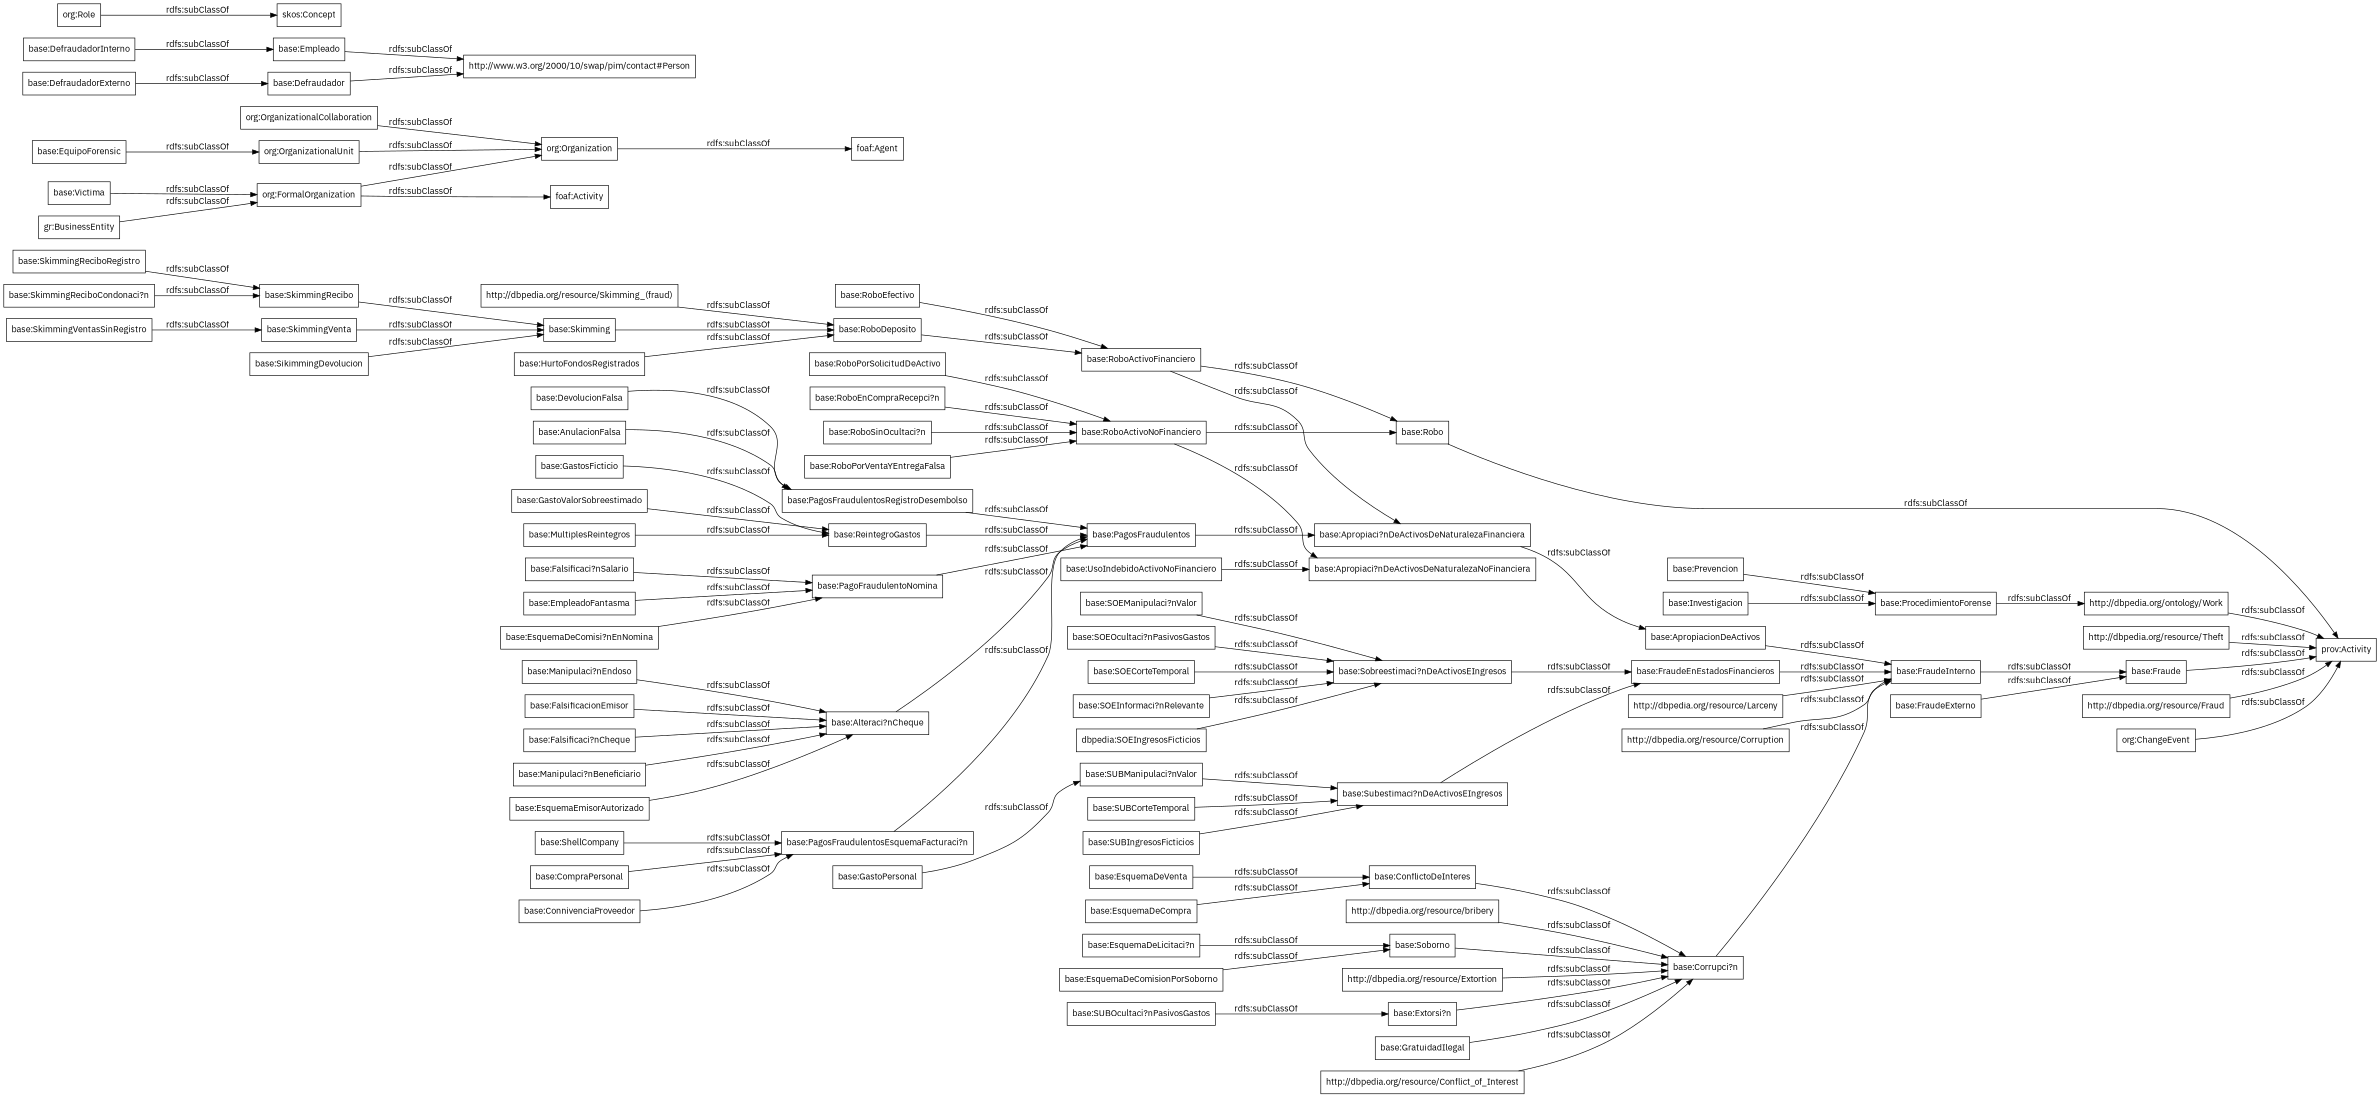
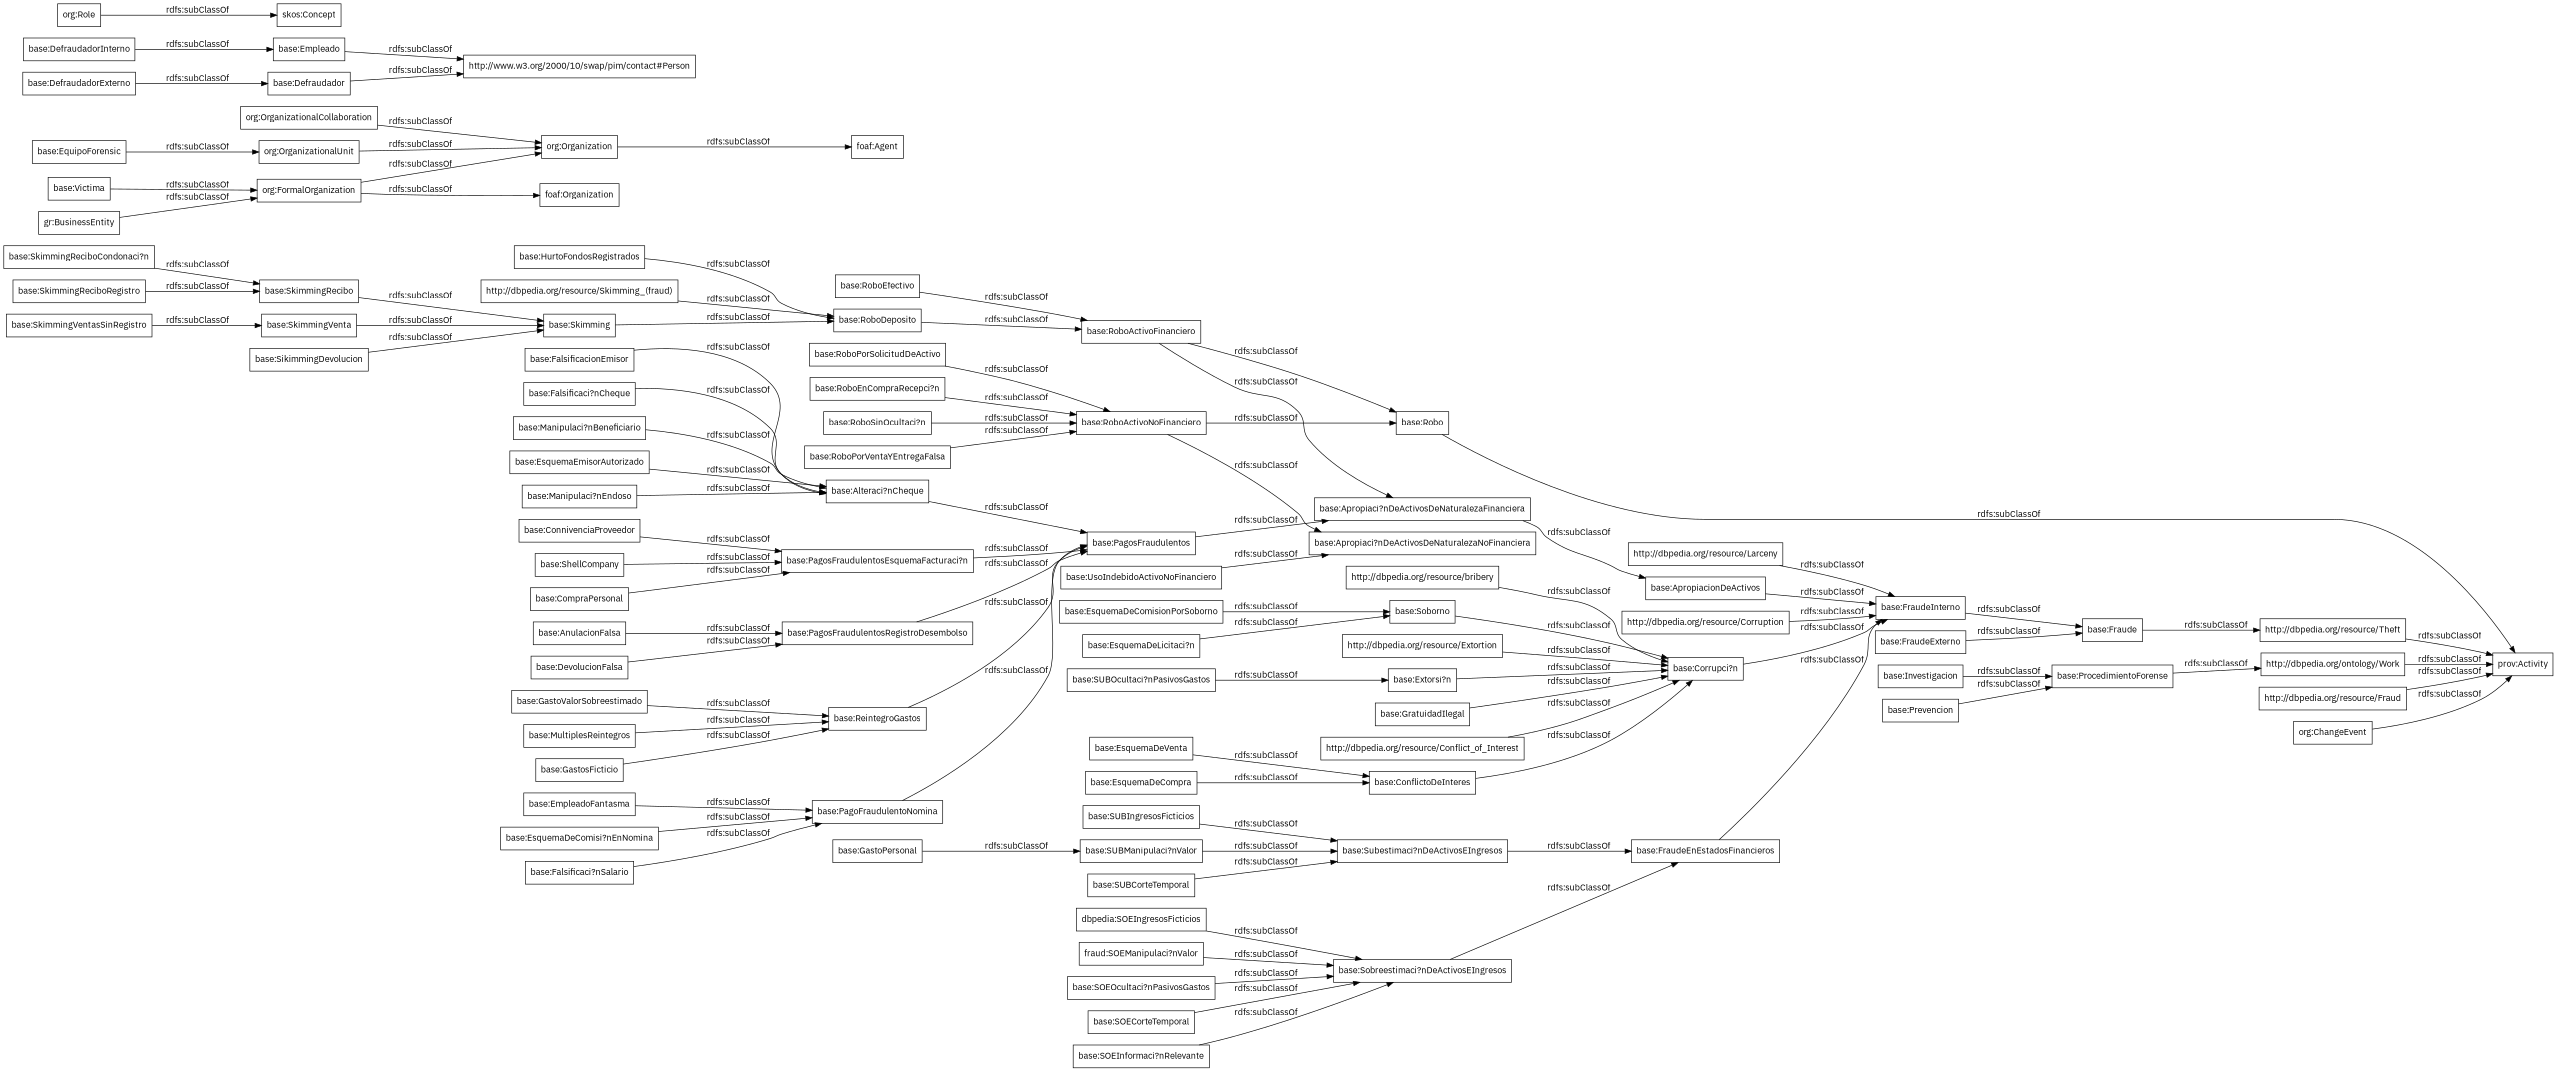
  digraph {
    fontname="IBM Plex Sans"
    rankdir=LR
    node [color=black fontname="IBM Plex Sans" shape=rectangle]
    edge [fontname="IBM Plex Sans"]
    "base:ApropiacionDeActivos"
    "base:FraudeInterno"
    "base:RoboEfectivo"
    "base:RoboActivoFinanciero"
    "base:Apropiaci?nDeActivosDeNaturalezaFinanciera"
    "base:Robo"
    "base:SkimmingReciboCondonaci?n"
    "base:SkimmingRecibo"
    "base:Skimming"
    "base:Soborno"
    "base:Corrupci?n"
    "http://dbpedia.org/resource/Extortion"
    "base:MultiplesReintegros"
    "base:ReintegroGastos"
    "base:PagosFraudulentos"
    "base:EsquemaDeComisionPorSoborno"
    "base:SUBOcultaci?nPasivosGastos"
    "base:Extorsi?n"
    "base:Subestimaci?nDeActivosEIngresos"
    "base:FraudeEnEstadosFinancieros"
    "base:SUBIngresosFicticios"
    "http://dbpedia.org/resource/Theft"
    "prov:Activity"
    "base:GratuidadIlegal"
    "http://dbpedia.org/resource/Larceny"
    "base:Fraude"
    "base:GastoPersonal"
    "base:SUBManipulaci?nValor"
    "base:EsquemaDeComisi?nEnNomina"
    "base:PagoFraudulentoNomina"
    "base:SkimmingVentasSinRegistro"
    "base:SkimmingVenta"
    "base:RoboPorSolicitudDeActivo"
    "base:RoboActivoNoFinanciero"
    "base:Apropiaci?nDeActivosDeNaturalezaNoFinanciera"
    "base:Victima"
    "org:FormalOrganization"
    "org:Organization"
-   "foaf:Organization" [label="foaf:Activity"]
+   "foaf:Organization"
    "base:GastosFicticio"
    "base:EsquemaEmisorAutorizado"
    "base:Alteraci?nCheque"
    "base:ProcedimientoForense"
    "http://dbpedia.org/ontology/Work"
    "base:RoboDeposito"
    "base:GastoValorSobreestimado"
    "http://dbpedia.org/resource/Conflict_of_Interest"
    "base:Prevencion"
    "base:FraudeExterno"
    "base:EsquemaDeCompra"
    "base:ConflictoDeInteres"
    n52 [label="dbpedia:SOEIngresosFicticios"]
    "base:Sobreestimaci?nDeActivosEIngresos"
    "org:OrganizationalUnit"
    "foaf:Agent"
    "http://dbpedia.org/resource/Corruption"
    "base:PagosFraudulentosEsquemaFacturaci?n"
    "base:ConnivenciaProveedor"
    "base:DefraudadorInterno"
    "base:Empleado"
    "http://www.w3.org/2000/10/swap/pim/contact#Person"
    "base:Defraudador"
    "base:DevolucionFalsa"
    "base:PagosFraudulentosRegistroDesembolso"
    "base:EquipoForensic"
    "http://dbpedia.org/resource/Fraud"
-   "base:SOEManipulaci?nValor"
+   "base:SOEManipulaci?nValor" [label="fraud:SOEManipulaci?nValor"]
    "base:SOEOcultaci?nPasivosGastos"
    "base:Manipulaci?nEndoso"
    "base:Falsificaci?nSalario"
    "base:UsoIndebidoActivoNoFinanciero"
    "base:DefraudadorExterno"
    "http://dbpedia.org/resource/bribery"
    "base:SkimmingReciboRegistro"
    "base:RoboEnCompraRecepci?n"
    "base:HurtoFondosRegistrados"
    "base:EsquemaDeVenta"
    "base:FalsificacionEmisor"
    "base:SUBCorteTemporal"
    "base:SOECorteTemporal"
    "http://dbpedia.org/resource/Skimming_(fraud)"
    "base:AnulacionFalsa"
    "base:ShellCompany"
    "base:SOEInformaci?nRelevante"
    "base:Investigacion"
    "base:Falsificaci?nCheque"
    "base:CompraPersonal"
    "base:RoboSinOcultaci?n"
    "base:EmpleadoFantasma"
    "base:Manipulaci?nBeneficiario"
    "base:SikimmingDevolucion"
    "base:EsquemaDeLicitaci?n"
    "base:RoboPorVentaYEntregaFalsa"
    "org:OrganizationalCollaboration"
    "org:Role"
    "skos:Concept"
    "org:ChangeEvent"
    "gr:BusinessEntity"
    "base:ApropiacionDeActivos" -> "base:FraudeInterno" [label="rdfs:subClassOf"]
    "base:FraudeInterno" -> "base:Fraude" [label="rdfs:subClassOf"]
    "base:RoboEfectivo" -> "base:RoboActivoFinanciero" [label="rdfs:subClassOf"]
    "base:RoboActivoFinanciero" -> "base:Apropiaci?nDeActivosDeNaturalezaFinanciera" [label="rdfs:subClassOf"]
    "base:RoboActivoFinanciero" -> "base:Robo" [label="rdfs:subClassOf"]
    "base:Apropiaci?nDeActivosDeNaturalezaFinanciera" -> "base:ApropiacionDeActivos" [label="rdfs:subClassOf"]
    "base:Robo" -> "prov:Activity" [label="rdfs:subClassOf"]
    "base:SkimmingReciboCondonaci?n" -> "base:SkimmingRecibo" [label="rdfs:subClassOf"]
    "base:SkimmingRecibo" -> "base:Skimming" [label="rdfs:subClassOf"]
    "base:Skimming" -> "base:RoboDeposito" [label="rdfs:subClassOf"]
    "base:Soborno" -> "base:Corrupci?n" [label="rdfs:subClassOf"]
    "base:Corrupci?n" -> "base:FraudeInterno" [label="rdfs:subClassOf"]
    "http://dbpedia.org/resource/Extortion" -> "base:Corrupci?n" [label="rdfs:subClassOf"]
    "base:MultiplesReintegros" -> "base:ReintegroGastos" [label="rdfs:subClassOf"]
    "base:ReintegroGastos" -> "base:PagosFraudulentos" [label="rdfs:subClassOf"]
    "base:PagosFraudulentos" -> "base:Apropiaci?nDeActivosDeNaturalezaFinanciera" [label="rdfs:subClassOf"]
    "base:EsquemaDeComisionPorSoborno" -> "base:Soborno" [label="rdfs:subClassOf"]
    "base:SUBOcultaci?nPasivosGastos" -> "base:Extorsi?n" [label="rdfs:subClassOf"]
    "base:Extorsi?n" -> "base:Corrupci?n" [label="rdfs:subClassOf"]
    "base:Subestimaci?nDeActivosEIngresos" -> "base:FraudeEnEstadosFinancieros" [label="rdfs:subClassOf"]
    "base:FraudeEnEstadosFinancieros" -> "base:FraudeInterno" [label="rdfs:subClassOf"]
    "base:SUBIngresosFicticios" -> "base:Subestimaci?nDeActivosEIngresos" [label="rdfs:subClassOf"]
    "http://dbpedia.org/resource/Theft" -> "prov:Activity" [label="rdfs:subClassOf"]
    "base:GratuidadIlegal" -> "base:Corrupci?n" [label="rdfs:subClassOf"]
    "http://dbpedia.org/resource/Larceny" -> "base:FraudeInterno" [label="rdfs:subClassOf"]
-   "base:Fraude" -> "prov:Activity" [label="rdfs:subClassOf"]
+   "base:Fraude" -> "http://dbpedia.org/resource/Theft" [label="rdfs:subClassOf"]
    "base:GastoPersonal" -> "base:SUBManipulaci?nValor" [label="rdfs:subClassOf"]
    "base:SUBManipulaci?nValor" -> "base:Subestimaci?nDeActivosEIngresos" [label="rdfs:subClassOf"]
    "base:EsquemaDeComisi?nEnNomina" -> "base:PagoFraudulentoNomina" [label="rdfs:subClassOf"]
    "base:PagoFraudulentoNomina" -> "base:PagosFraudulentos" [label="rdfs:subClassOf"]
    "base:SkimmingVentasSinRegistro" -> "base:SkimmingVenta" [label="rdfs:subClassOf"]
    "base:SkimmingVenta" -> "base:Skimming" [label="rdfs:subClassOf"]
    "base:RoboPorSolicitudDeActivo" -> "base:RoboActivoNoFinanciero" [label="rdfs:subClassOf"]
    "base:RoboActivoNoFinanciero" -> "base:Robo" [label="rdfs:subClassOf"]
    "base:RoboActivoNoFinanciero" -> "base:Apropiaci?nDeActivosDeNaturalezaNoFinanciera" [label="rdfs:subClassOf"]
    "base:Victima" -> "org:FormalOrganization" [label="rdfs:subClassOf"]
    "org:FormalOrganization" -> "org:Organization" [label="rdfs:subClassOf"]
    "org:FormalOrganization" -> "foaf:Organization" [label="rdfs:subClassOf"]
    "org:Organization" -> "foaf:Agent" [label="rdfs:subClassOf"]
    "base:GastosFicticio" -> "base:ReintegroGastos" [label="rdfs:subClassOf"]
    "base:EsquemaEmisorAutorizado" -> "base:Alteraci?nCheque" [label="rdfs:subClassOf"]
    "base:Alteraci?nCheque" -> "base:PagosFraudulentos" [label="rdfs:subClassOf"]
    "base:ProcedimientoForense" -> "http://dbpedia.org/ontology/Work" [label="rdfs:subClassOf"]
    "http://dbpedia.org/ontology/Work" -> "prov:Activity" [label="rdfs:subClassOf"]
    "base:RoboDeposito" -> "base:RoboActivoFinanciero" [label="rdfs:subClassOf"]
    "base:GastoValorSobreestimado" -> "base:ReintegroGastos" [label="rdfs:subClassOf"]
    "http://dbpedia.org/resource/Conflict_of_Interest" -> "base:Corrupci?n" [label="rdfs:subClassOf"]
    "base:Prevencion" -> "base:ProcedimientoForense" [label="rdfs:subClassOf"]
    "base:FraudeExterno" -> "base:Fraude" [label="rdfs:subClassOf"]
    "base:EsquemaDeCompra" -> "base:ConflictoDeInteres" [label="rdfs:subClassOf"]
    "base:ConflictoDeInteres" -> "base:Corrupci?n" [label="rdfs:subClassOf"]
    n52 -> "base:Sobreestimaci?nDeActivosEIngresos" [label="rdfs:subClassOf"]
    "base:Sobreestimaci?nDeActivosEIngresos" -> "base:FraudeEnEstadosFinancieros" [label="rdfs:subClassOf"]
    "org:OrganizationalUnit" -> "org:Organization" [label="rdfs:subClassOf"]
    "http://dbpedia.org/resource/Corruption" -> "base:FraudeInterno" [label="rdfs:subClassOf"]
    "base:PagosFraudulentosEsquemaFacturaci?n" -> "base:PagosFraudulentos" [label="rdfs:subClassOf"]
    "base:ConnivenciaProveedor" -> "base:PagosFraudulentosEsquemaFacturaci?n" [label="rdfs:subClassOf"]
    "base:DefraudadorInterno" -> "base:Empleado" [label="rdfs:subClassOf"]
    "base:Empleado" -> "http://www.w3.org/2000/10/swap/pim/contact#Person" [label="rdfs:subClassOf"]
    "base:Defraudador" -> "http://www.w3.org/2000/10/swap/pim/contact#Person" [label="rdfs:subClassOf"]
    "base:DevolucionFalsa" -> "base:PagosFraudulentosRegistroDesembolso" [label="rdfs:subClassOf"]
    "base:PagosFraudulentosRegistroDesembolso" -> "base:PagosFraudulentos" [label="rdfs:subClassOf"]
    "base:EquipoForensic" -> "org:OrganizationalUnit" [label="rdfs:subClassOf"]
    "http://dbpedia.org/resource/Fraud" -> "prov:Activity" [label="rdfs:subClassOf"]
    "base:SOEManipulaci?nValor" -> "base:Sobreestimaci?nDeActivosEIngresos" [label="rdfs:subClassOf"]
    "base:SOEOcultaci?nPasivosGastos" -> "base:Sobreestimaci?nDeActivosEIngresos" [label="rdfs:subClassOf"]
    "base:Manipulaci?nEndoso" -> "base:Alteraci?nCheque" [label="rdfs:subClassOf"]
    "base:Falsificaci?nSalario" -> "base:PagoFraudulentoNomina" [label="rdfs:subClassOf"]
    "base:UsoIndebidoActivoNoFinanciero" -> "base:Apropiaci?nDeActivosDeNaturalezaNoFinanciera" [label="rdfs:subClassOf"]
    "base:DefraudadorExterno" -> "base:Defraudador" [label="rdfs:subClassOf"]
    "http://dbpedia.org/resource/bribery" -> "base:Corrupci?n" [label="rdfs:subClassOf"]
    "base:SkimmingReciboRegistro" -> "base:SkimmingRecibo" [label="rdfs:subClassOf"]
    "base:RoboEnCompraRecepci?n" -> "base:RoboActivoNoFinanciero" [label="rdfs:subClassOf"]
    "base:HurtoFondosRegistrados" -> "base:RoboDeposito" [label="rdfs:subClassOf"]
    "base:EsquemaDeVenta" -> "base:ConflictoDeInteres" [label="rdfs:subClassOf"]
    "base:FalsificacionEmisor" -> "base:Alteraci?nCheque" [label="rdfs:subClassOf"]
    "base:SUBCorteTemporal" -> "base:Subestimaci?nDeActivosEIngresos" [label="rdfs:subClassOf"]
    "base:SOECorteTemporal" -> "base:Sobreestimaci?nDeActivosEIngresos" [label="rdfs:subClassOf"]
    "http://dbpedia.org/resource/Skimming_(fraud)" -> "base:RoboDeposito" [label="rdfs:subClassOf"]
    "base:AnulacionFalsa" -> "base:PagosFraudulentosRegistroDesembolso" [label="rdfs:subClassOf"]
    "base:ShellCompany" -> "base:PagosFraudulentosEsquemaFacturaci?n" [label="rdfs:subClassOf"]
    "base:SOEInformaci?nRelevante" -> "base:Sobreestimaci?nDeActivosEIngresos" [label="rdfs:subClassOf"]
    "base:Investigacion" -> "base:ProcedimientoForense" [label="rdfs:subClassOf"]
    "base:Falsificaci?nCheque" -> "base:Alteraci?nCheque" [label="rdfs:subClassOf"]
    "base:CompraPersonal" -> "base:PagosFraudulentosEsquemaFacturaci?n" [label="rdfs:subClassOf"]
    "base:RoboSinOcultaci?n" -> "base:RoboActivoNoFinanciero" [label="rdfs:subClassOf"]
    "base:EmpleadoFantasma" -> "base:PagoFraudulentoNomina" [label="rdfs:subClassOf"]
    "base:Manipulaci?nBeneficiario" -> "base:Alteraci?nCheque" [label="rdfs:subClassOf"]
    "base:SikimmingDevolucion" -> "base:Skimming" [label="rdfs:subClassOf"]
    "base:EsquemaDeLicitaci?n" -> "base:Soborno" [label="rdfs:subClassOf"]
    "base:RoboPorVentaYEntregaFalsa" -> "base:RoboActivoNoFinanciero" [label="rdfs:subClassOf"]
    "org:OrganizationalCollaboration" -> "org:Organization" [label="rdfs:subClassOf"]
    "org:Role" -> "skos:Concept" [label="rdfs:subClassOf"]
    "org:ChangeEvent" -> "prov:Activity" [label="rdfs:subClassOf"]
    "gr:BusinessEntity" -> "org:FormalOrganization" [label="rdfs:subClassOf"]
  }
